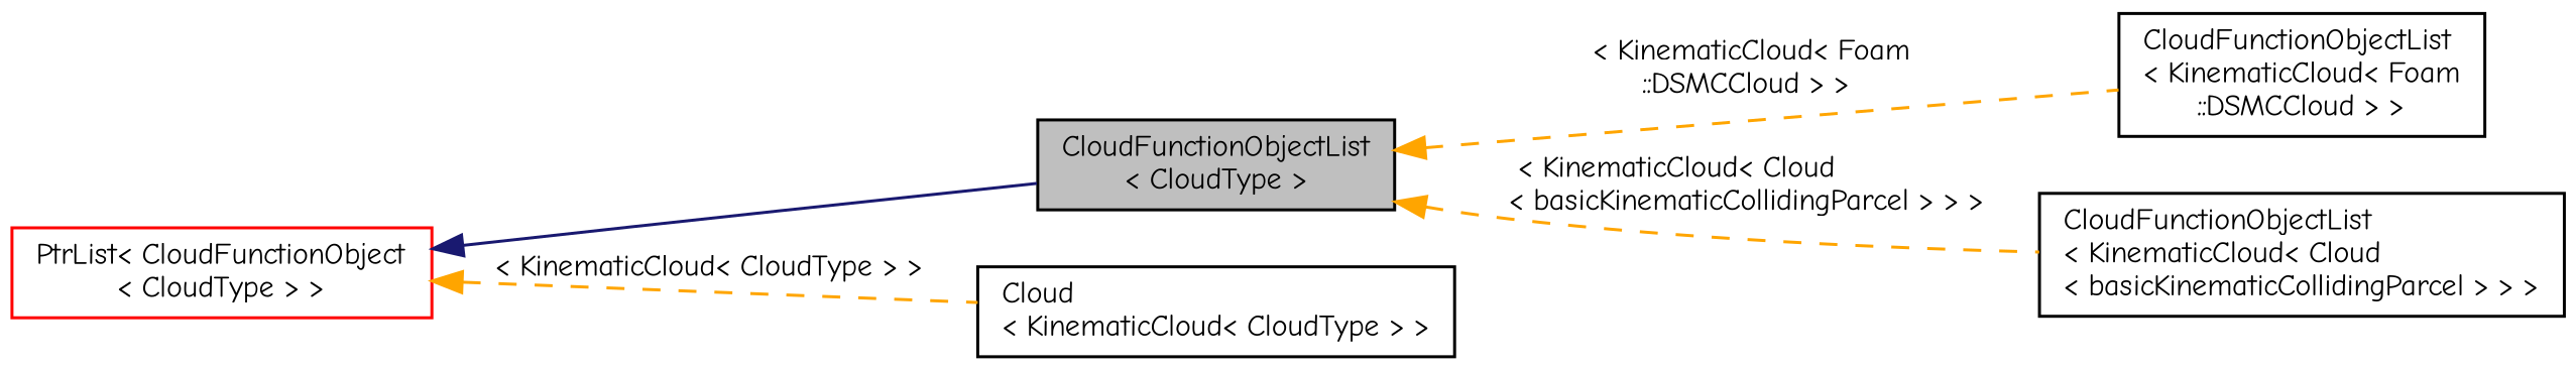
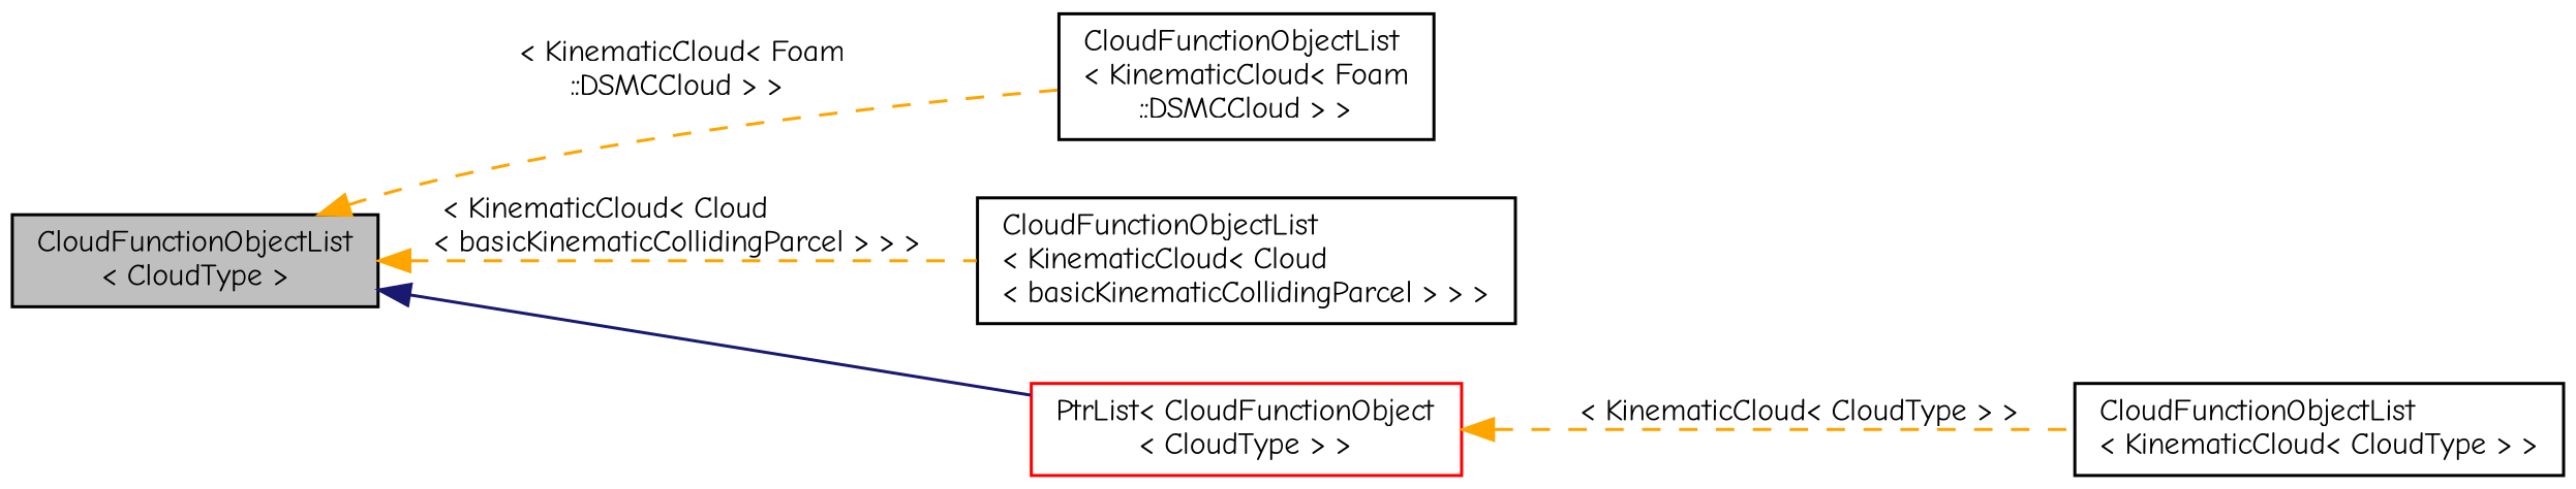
  digraph {
    fontname="Comic Neue"
    rankdir=LR
    node [color=black fontname="Comic Neue" fontsize=10 shape=record]
    edge [color=orange dir=back fontname="Comic Neue" fontsize=10 labelfontname=Helvetica labelfontsize=10 style=dashed]
    n1 [fillcolor=grey75 fontcolor=black height=0.2 label="CloudFunctionObjectList\l\< CloudType \>" style=filled width=0.4]
    n2 [height=0.2 label="CloudFunctionObjectList\l\< KinematicCloud\< Foam\l::DSMCCloud \> \>" width=0.4]
    n3 [height=0.2 label="CloudFunctionObjectList\l\< KinematicCloud\< Cloud\l\< basicKinematicCollidingParcel \> \> \>" width=0.4]
-   n4 [height=0.2 label="Cloud\l\< KinematicCloud\< CloudType \> \>" width=0.4]
+   n4 [height=0.2 label="CloudFunctionObjectList\l\< KinematicCloud\< CloudType \> \>" width=0.4]
    n5 [color=red height=0.2 label="PtrList\< CloudFunctionObject\l\< CloudType \> \>" width=0.4]
    n1 -> n2 [label=" \< KinematicCloud\< Foam\l::DSMCCloud \> \>"]
    n1 -> n3 [label=" \< KinematicCloud\< Cloud\l\< basicKinematicCollidingParcel \> \> \>"]
-   n5 -> n1 [color=midnightblue style=solid]
+   n1 -> n5 [color=midnightblue style=solid]
    n5 -> n4 [label=" \< KinematicCloud\< CloudType \> \>"]
  }
